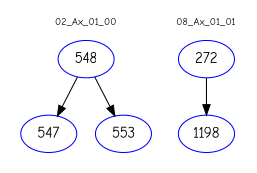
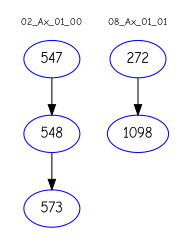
  digraph {
    fontname="Comic Neue"
    node [color=blue fontname="Comic Neue"]
    edge [color=black fontname="Comic Neue"]
    n1 [label=548]
    n2 [label=547]
-   n3 [label=553]
+   n3 [label=573]
    n4 [label=272]
-   n5 [label=1198]
+   n5 [label=1098]
    subgraph cluster_1 {
      color=white
      fontsize=10
      label="02_Ax_01_00"
      n1
      n2
      n3
    }
    subgraph cluster_2 {
      color=white
      fontsize=10
      label="08_Ax_01_01"
      n4
      n5
    }
-   n1 -> n2
+   n2 -> n1
    n1 -> n3
    n4 -> n5
  }
